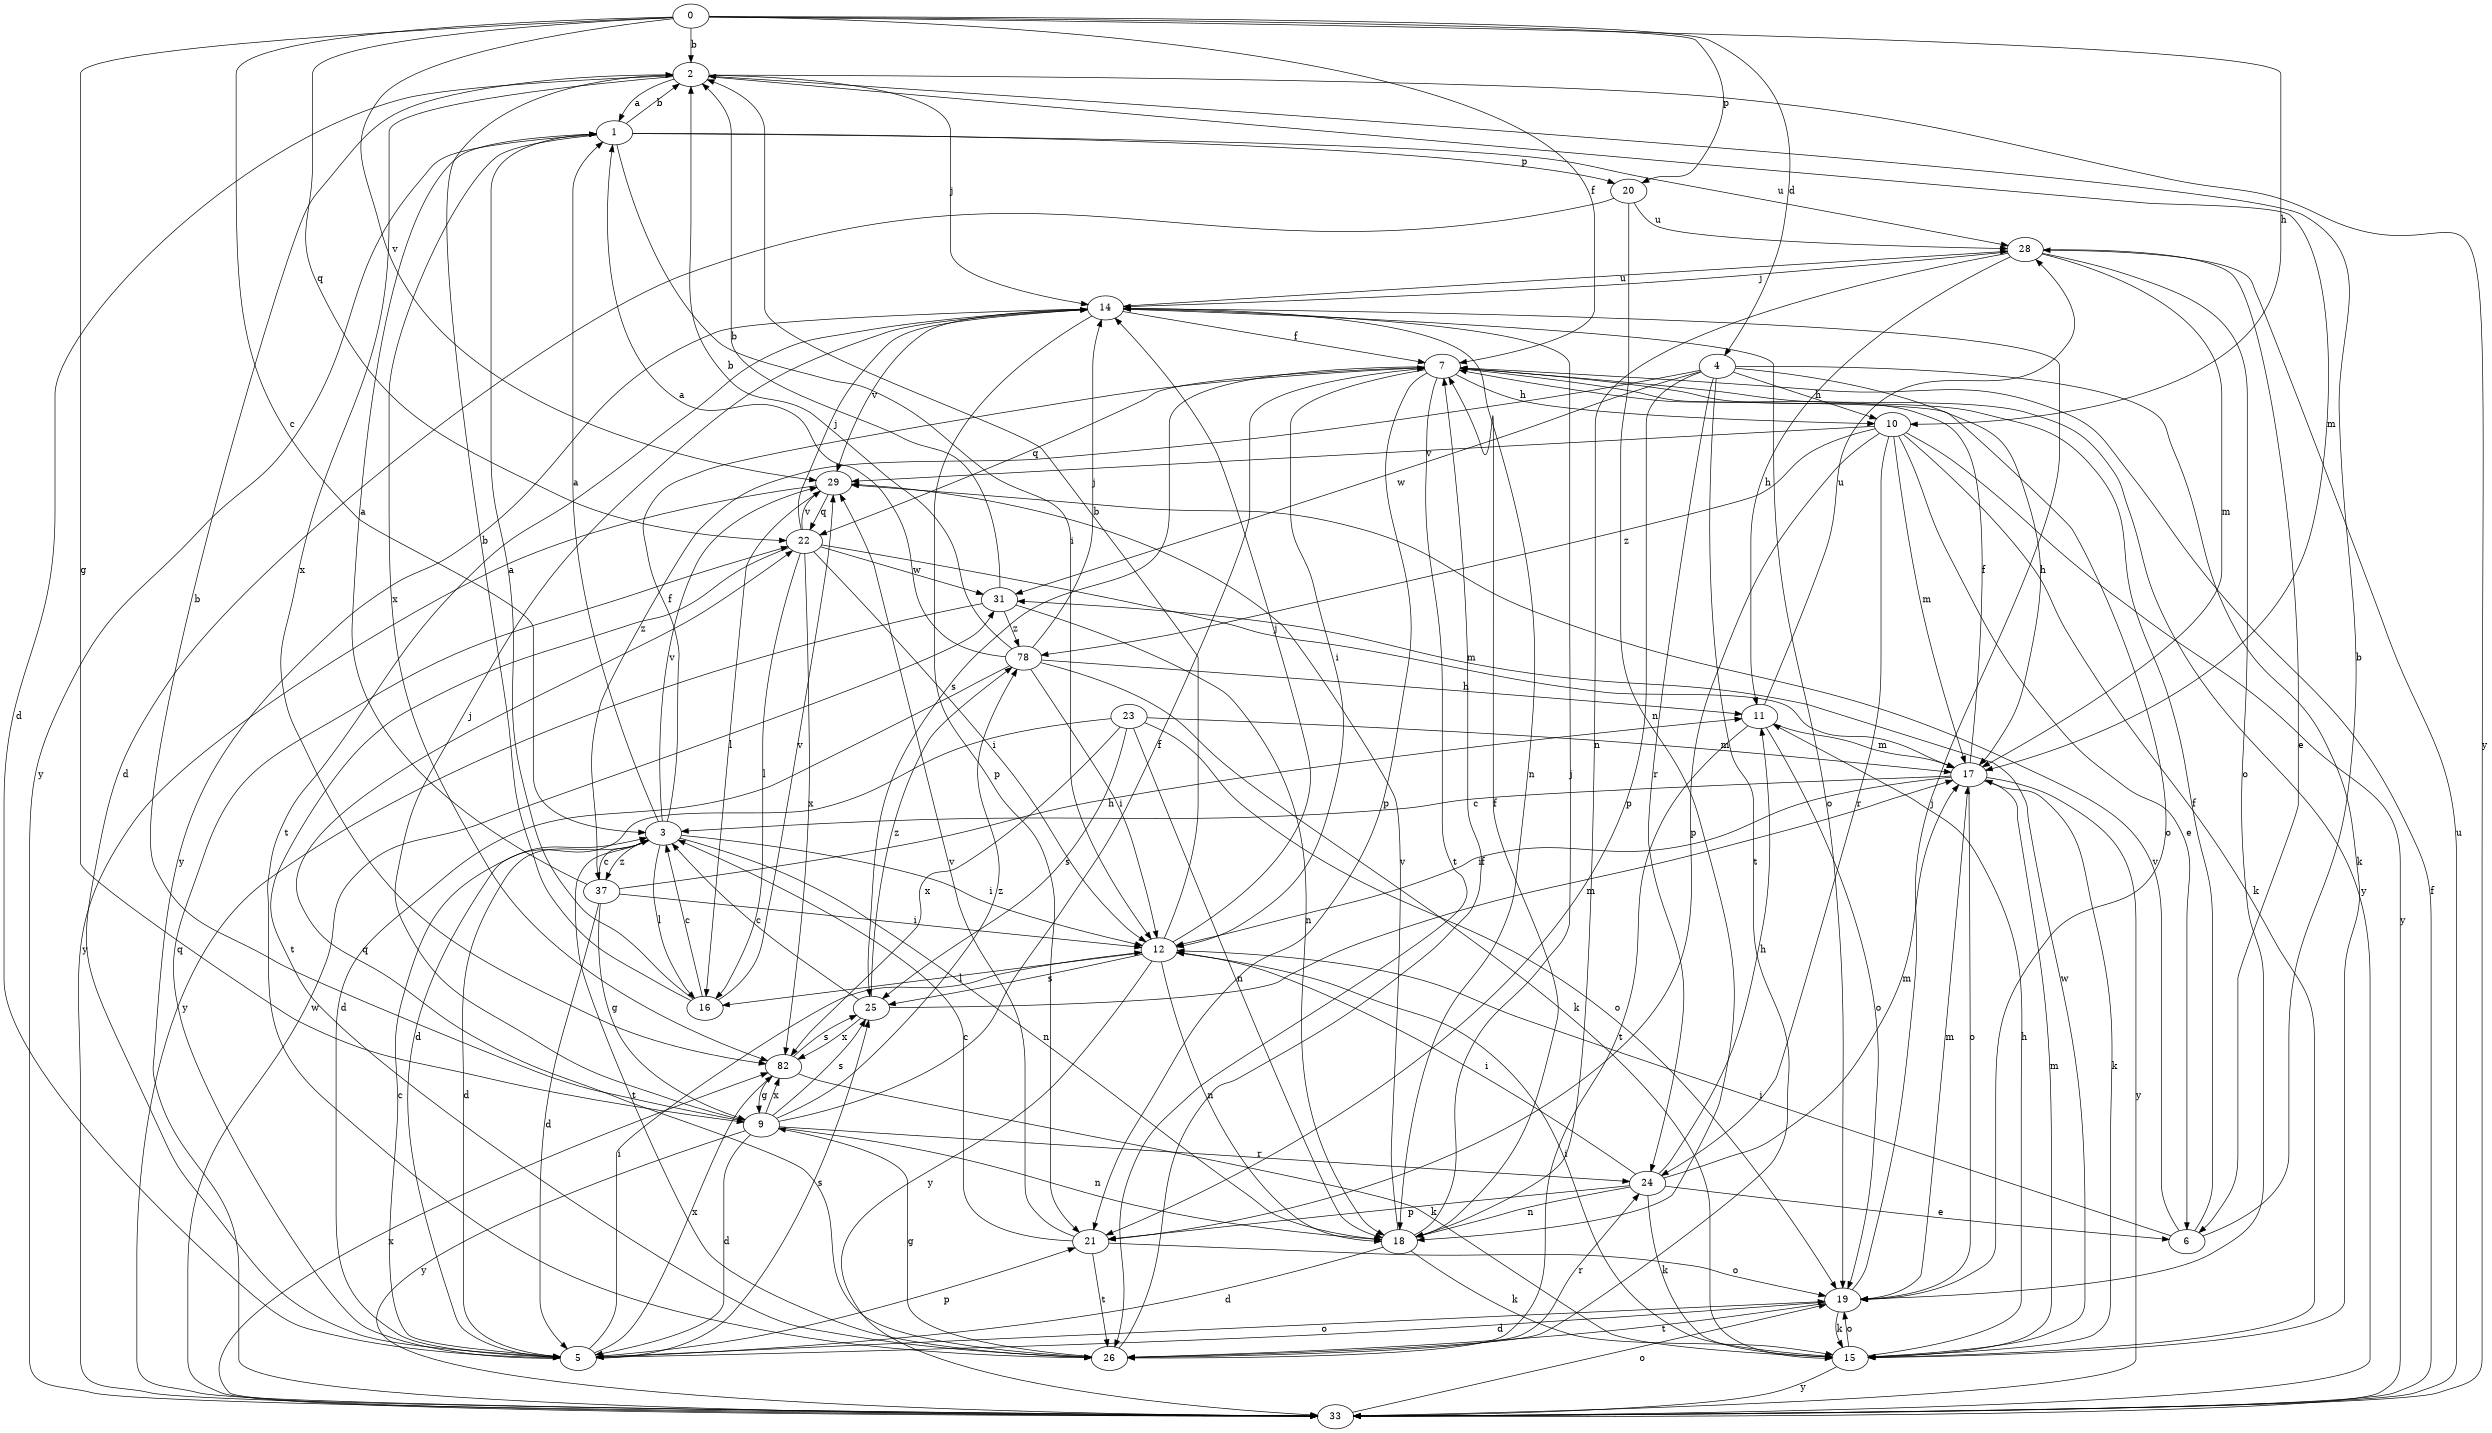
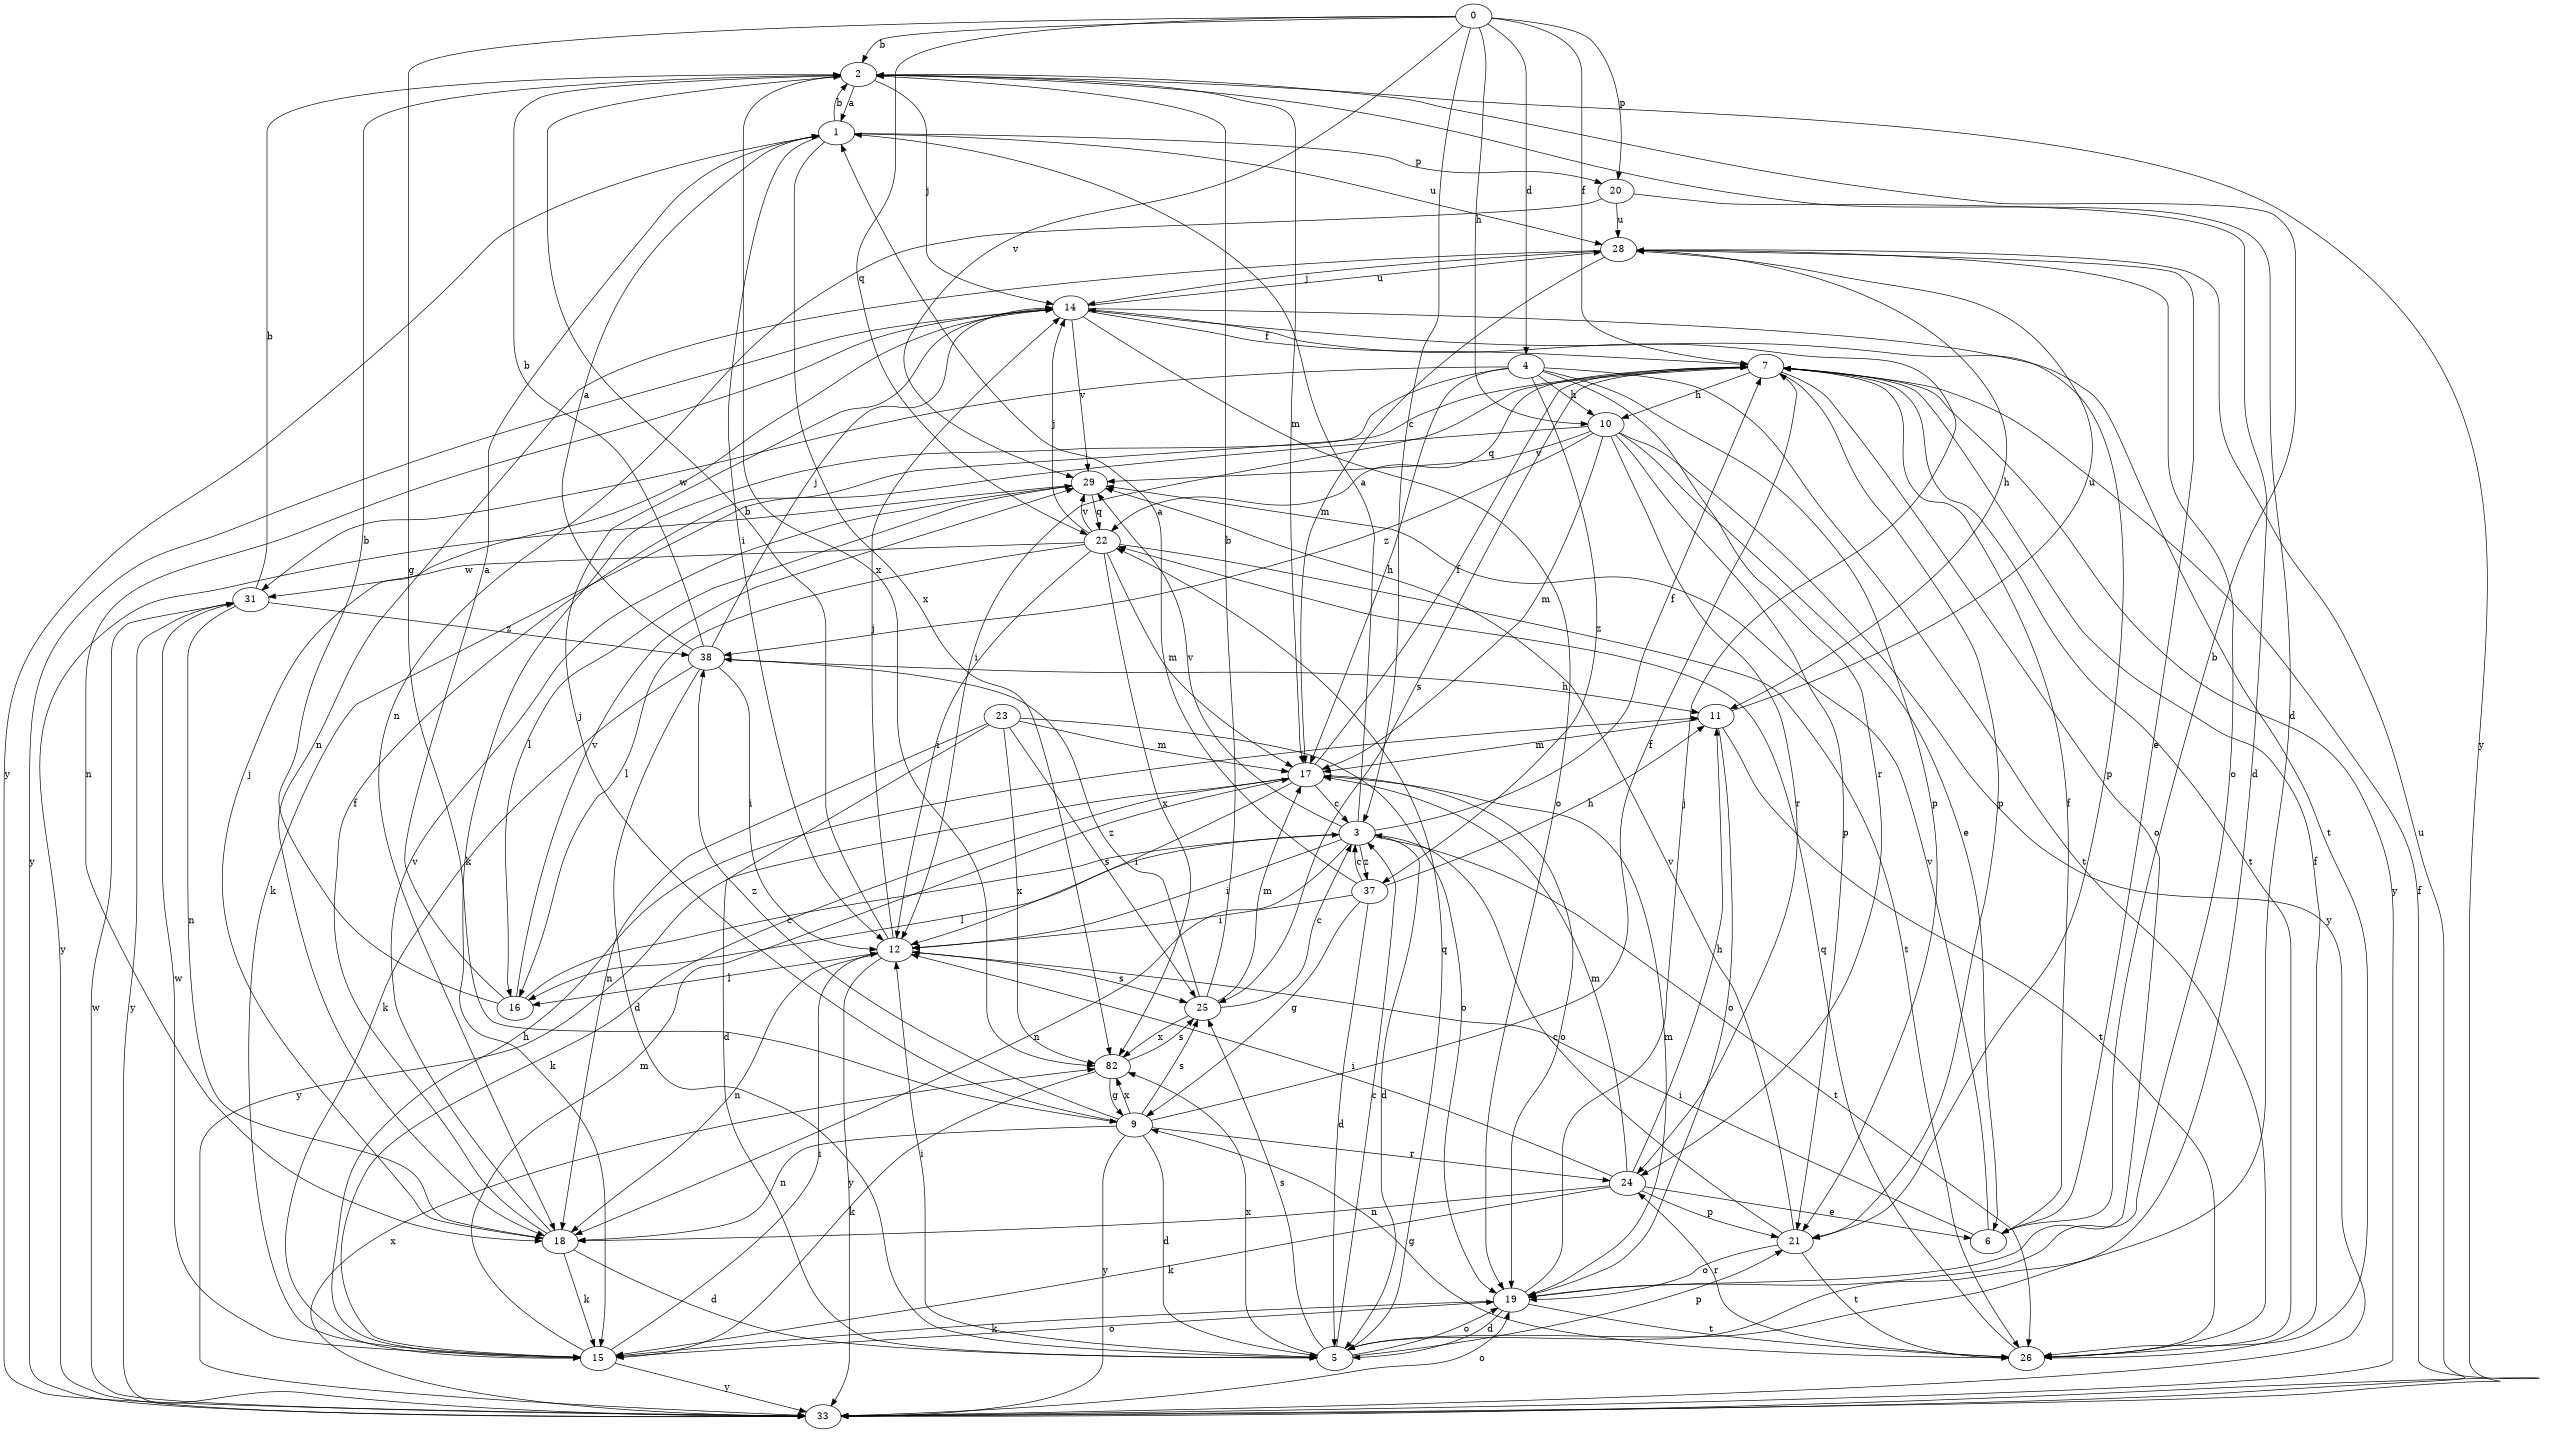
  strict digraph {
    0
    2
    3
    4
    7
    9
    10
    20
    22
    29
    1
    n12 [label=82]
    33
    5
    14
    17
    12
    16
    18
    26
    37
    15
    21
    24
    31
    19
    25
-   38 [label=78]
+   38
    6
    28
    11
    23
    0 -> 2 [label=b]
    0 -> 3 [label=c]
    0 -> 4 [label=d]
    0 -> 7 [label=f]
    0 -> 9 [label=g]
    0 -> 10 [label=h]
    0 -> 20 [label=p]
    0 -> 22 [label=q]
    0 -> 29 [label=v]
    2 -> 1 [label=a]
    2 -> n12 [label=x]
    2 -> 33 [label=y]
    2 -> 5 [label=d]
    2 -> 14 [label=j]
    2 -> 17 [label=m]
    3 -> 7 [label=f]
    3 -> 29 [label=v]
    3 -> 1 [label=a]
    3 -> 5 [label=d]
    3 -> 12 [label=i]
    3 -> 16 [label=l]
    3 -> 18 [label=n]
    3 -> 26 [label=t]
    3 -> 37 [label=z]
    4 -> 10 [label=h]
    4 -> 17 [label=h]
    4 -> 26 [label=t]
    4 -> 37 [label=z]
    4 -> 15 [label=k]
    4 -> 21 [label=p]
    4 -> 24 [label=r]
    4 -> 31 [label=w]
    7 -> 10 [label=h]
    7 -> 22 [label=q]
    7 -> 33 [label=y]
    7 -> 12 [label=i]
    7 -> 26 [label=t]
    7 -> 21 [label=p]
    7 -> 19 [label=o]
    7 -> 25 [label=s]
    9 -> 7 [label=f]
    9 -> n12 [label=x]
    9 -> 33 [label=y]
    9 -> 5 [label=d]
    9 -> 14 [label=j]
    9 -> 18 [label=n]
    9 -> 24 [label=r]
    9 -> 25 [label=s]
    9 -> 38 [label=z]
    10 -> 29 [label=v]
    10 -> 33 [label=y]
    10 -> 17 [label=m]
    10 -> 15 [label=k]
    10 -> 21 [label=p]
    10 -> 24 [label=r]
    10 -> 38 [label=z]
    10 -> 6 [label=e]
    20 -> 5 [label=d]
    20 -> 18 [label=n]
    20 -> 28 [label=u]
    22 -> 29 [label=v]
    22 -> n12 [label=x]
    22 -> 14 [label=j]
    22 -> 17 [label=m]
    22 -> 12 [label=i]
    22 -> 16 [label=l]
    22 -> 26 [label=t]
    22 -> 31 [label=w]
    29 -> 22 [label=q]
    29 -> 33 [label=y]
    29 -> 16 [label=l]
    1 -> 2 [label=b]
    1 -> 20 [label=p]
    1 -> n12 [label=x]
    1 -> 33 [label=y]
    1 -> 12 [label=i]
    1 -> 28 [label=u]
    n12 -> 9 [label=g]
    n12 -> 15 [label=k]
    n12 -> 25 [label=s]
    33 -> 7 [label=f]
    33 -> n12 [label=x]
    33 -> 31 [label=w]
    33 -> 19 [label=o]
    33 -> 28 [label=u]
    5 -> 3 [label=c]
    5 -> 22 [label=q]
    5 -> n12 [label=x]
    5 -> 12 [label=i]
    5 -> 21 [label=p]
    5 -> 19 [label=o]
    5 -> 25 [label=s]
    14 -> 7 [label=f]
    14 -> 29 [label=v]
    14 -> 33 [label=y]
    14 -> 18 [label=n]
    14 -> 26 [label=t]
    14 -> 21 [label=p]
    14 -> 19 [label=o]
    14 -> 28 [label=u]
    17 -> 3 [label=c]
    17 -> 7 [label=f]
    17 -> 33 [label=y]
    17 -> 12 [label=i]
    17 -> 15 [label=k]
    17 -> 19 [label=o]
    12 -> 2 [label=b]
    12 -> 33 [label=y]
    12 -> 14 [label=j]
    12 -> 16 [label=l]
    12 -> 18 [label=n]
    12 -> 25 [label=s]
    16 -> 2 [label=b]
    16 -> 3 [label=c]
    16 -> 29 [label=v]
    16 -> 1 [label=a]
    18 -> 7 [label=f]
    18 -> 29 [label=v]
    18 -> 5 [label=d]
    18 -> 14 [label=j]
    18 -> 15 [label=k]
    26 -> 7 [label=f]
    26 -> 9 [label=g]
    26 -> 22 [label=q]
    26 -> 24 [label=r]
    37 -> 3 [label=c]
    37 -> 9 [label=g]
    37 -> 1 [label=a]
    37 -> 5 [label=d]
    37 -> 12 [label=i]
    37 -> 11 [label=h]
    15 -> 33 [label=y]
    15 -> 17 [label=m]
    15 -> 12 [label=i]
    15 -> 31 [label=w]
    15 -> 19 [label=o]
    15 -> 11 [label=h]
    21 -> 3 [label=c]
    21 -> 29 [label=v]
    21 -> 26 [label=t]
    21 -> 19 [label=o]
    24 -> 17 [label=m]
    24 -> 12 [label=i]
    24 -> 18 [label=n]
    24 -> 15 [label=k]
    24 -> 21 [label=p]
    24 -> 6 [label=e]
    24 -> 11 [label=h]
    31 -> 2 [label=b]
    31 -> 33 [label=y]
    31 -> 18 [label=n]
    31 -> 38 [label=z]
    19 -> 5 [label=d]
    19 -> 14 [label=j]
    19 -> 17 [label=m]
    19 -> 26 [label=t]
    19 -> 15 [label=k]
-   9 -> 2 [label=b]
+   25 -> 2 [label=b]
    25 -> 3 [label=c]
    25 -> n12 [label=x]
    25 -> 17 [label=m]
    25 -> 38 [label=z]
    38 -> 2 [label=b]
    38 -> 1 [label=a]
    38 -> 5 [label=d]
    38 -> 14 [label=j]
    38 -> 12 [label=i]
    38 -> 15 [label=k]
    38 -> 11 [label=h]
    6 -> 2 [label=b]
    6 -> 7 [label=f]
    6 -> 29 [label=v]
    6 -> 12 [label=i]
    28 -> 14 [label=j]
    28 -> 17 [label=m]
    28 -> 18 [label=n]
    28 -> 19 [label=o]
    28 -> 6 [label=e]
    28 -> 11 [label=h]
    11 -> 17 [label=m]
    11 -> 26 [label=t]
    11 -> 19 [label=o]
    11 -> 28 [label=u]
    23 -> n12 [label=x]
    23 -> 5 [label=d]
    23 -> 17 [label=m]
    23 -> 18 [label=n]
    23 -> 19 [label=o]
    23 -> 25 [label=s]
  }
